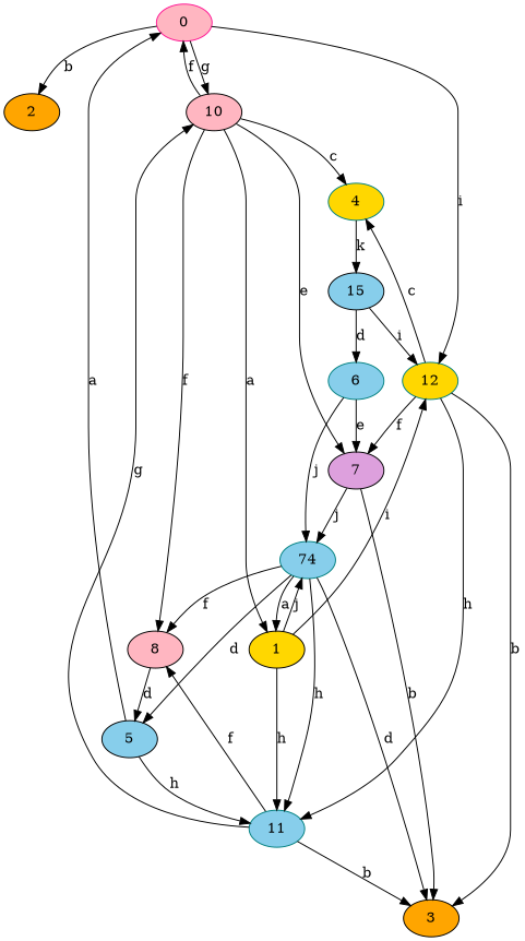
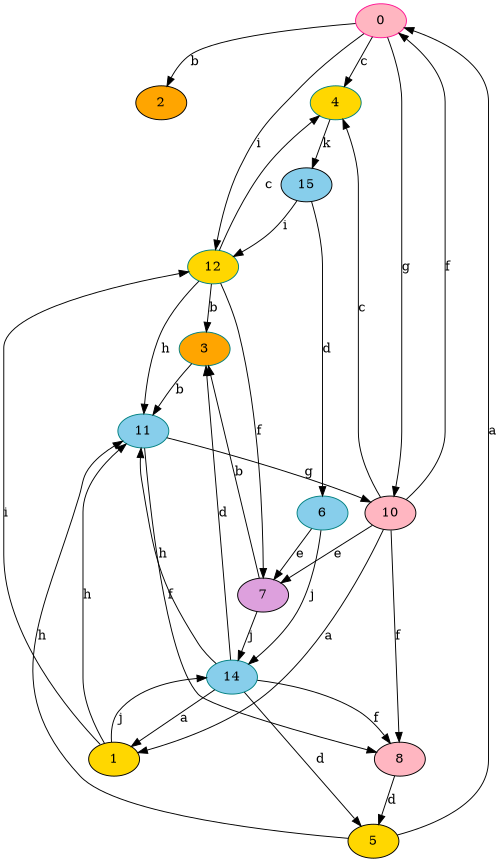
  strict digraph {
    node [color=black fillcolor=gold style=filled]
    0 [color=deeppink fillcolor=lightpink]
    2 [fillcolor=orange]
    4 [color=teal]
    10 [fillcolor=lightpink]
    12 [color=teal]
    15 [fillcolor=skyblue]
    1
    7 [fillcolor=plum]
    8 [fillcolor=lightpink]
    11 [color=teal fillcolor=skyblue]
-   3 [fillcolor=orange]
-   14 [color=teal fillcolor=skyblue label=74]
-   5 [fillcolor=skyblue]
+   3 [color=teal fillcolor=orange]
+   14 [color=teal fillcolor=skyblue]
+   5
    6 [color=teal fillcolor=skyblue]
    0 -> 2 [label=b]
+   0 -> 4 [label=c]
    0 -> 10 [label=g]
    0 -> 12 [label=i]
    4 -> 15 [label=k]
    10 -> 0 [label=f]
    10 -> 4 [label=c]
    10 -> 1 [label=a]
    10 -> 7 [label=e]
    10 -> 8 [label=f]
    12 -> 4 [label=c]
    12 -> 7 [label=f]
    12 -> 11 [label=h]
    12 -> 3 [label=b]
    15 -> 12 [label=i]
    15 -> 6 [label=d]
    1 -> 12 [label=i]
    1 -> 11 [label=h]
    1 -> 14 [label=j]
    7 -> 3 [label=b]
    7 -> 14 [label=j]
    8 -> 5 [label=d]
    11 -> 10 [label=g]
    11 -> 8 [label=f]
-   11 -> 3 [label=b]
+   3 -> 11 [label=b]
    14 -> 1 [label=a]
    14 -> 8 [label=f]
    14 -> 11 [label=h]
    14 -> 3 [label=d]
    14 -> 5 [label=d]
    5 -> 0 [label=a]
    5 -> 11 [label=h]
    6 -> 7 [label=e]
    6 -> 14 [label=j]
  }
